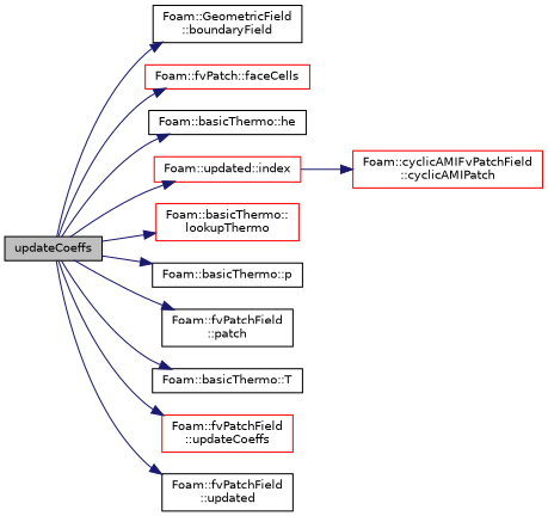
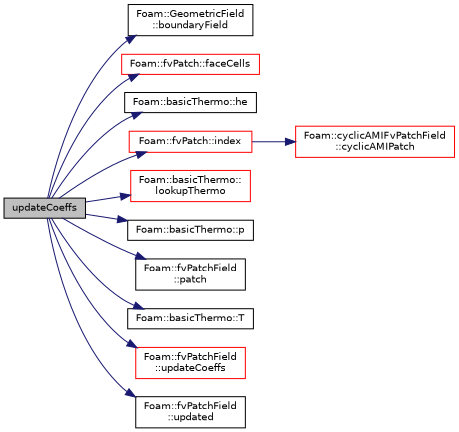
  digraph {
    rankdir=LR
    node [color=black fontname=Helvetica fontsize=10 shape=record]
    edge [color=midnightblue fontname=Helvetica fontsize=10 labelfontname=Helvetica labelfontsize=10 style=solid]
    n1 [fillcolor=grey75 fontcolor=black height=0.2 label=updateCoeffs style=filled width=0.4]
    n2 [height=0.2 label="Foam::GeometricField\l::boundaryField" width=0.4]
    n3 [color=red height=0.2 label="Foam::fvPatch::faceCells" width=0.4]
    n4 [height=0.2 label="Foam::basicThermo::he" width=0.4]
-   n5 [color=red height=0.2 label="Foam::updated::index" width=0.4]
+   n5 [color=red height=0.2 label="Foam::fvPatch::index" width=0.4]
    n6 [color=red height=0.2 label="Foam::basicThermo::\llookupThermo" width=0.4]
    n7 [height=0.2 label="Foam::basicThermo::p" width=0.4]
    n8 [height=0.2 label="Foam::fvPatchField\l::patch" width=0.4]
    n9 [height=0.2 label="Foam::basicThermo::T" width=0.4]
    n10 [color=red height=0.2 label="Foam::fvPatchField\l::updateCoeffs" width=0.4]
    n11 [height=0.2 label="Foam::fvPatchField\l::updated" width=0.4]
    n12 [color=red height=0.2 label="Foam::cyclicAMIFvPatchField\l::cyclicAMIPatch" width=0.4]
    n1 -> n2
    n1 -> n3
    n1 -> n4
    n1 -> n5
    n1 -> n6
    n1 -> n7
    n1 -> n8
    n1 -> n9
    n1 -> n10
    n1 -> n11
    n5 -> n12
  }
